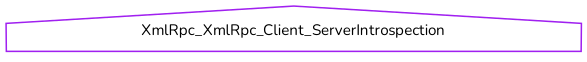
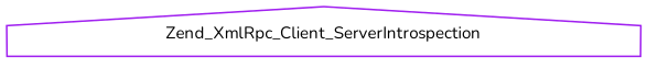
  digraph {
    rankdir=TB
    fontname=Nunito
-   n1 [color=purple fillcolor=white fontname=Nunito fontsize=10 height=0.2 label=XmlRpc_XmlRpc_Client_ServerIntrospection shape=house style=filled width=0.4]
+   n1 [color=purple fillcolor=white fontname=Nunito fontsize=10 height=0.2 label=Zend_XmlRpc_Client_ServerIntrospection shape=house style=filled width=0.4]
  }
